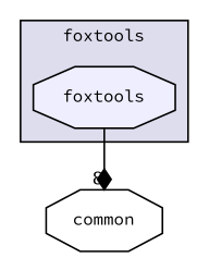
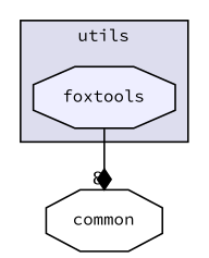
  digraph {
    compound=true
    fontname="Source Code Pro"
    node [fontname="Source Code Pro" fontsize=10 shape=octagon]
    n1 [fillcolor="#eeeeff" label=foxtools pencolor=black style=filled]
    n2 [label=common]
    subgraph cluster_1 {
      bgcolor="#ddddee"
      fontsize=10
-     label=foxtools
+     label=utils
      pencolor=black
      n1
    }
    n1 -> n2 [headlabel=8 labeldistance=1.5 labelfontname=Helvetica labelfontsize=10 arrowhead=diamond fontname="Source Code Pro"]
  }
